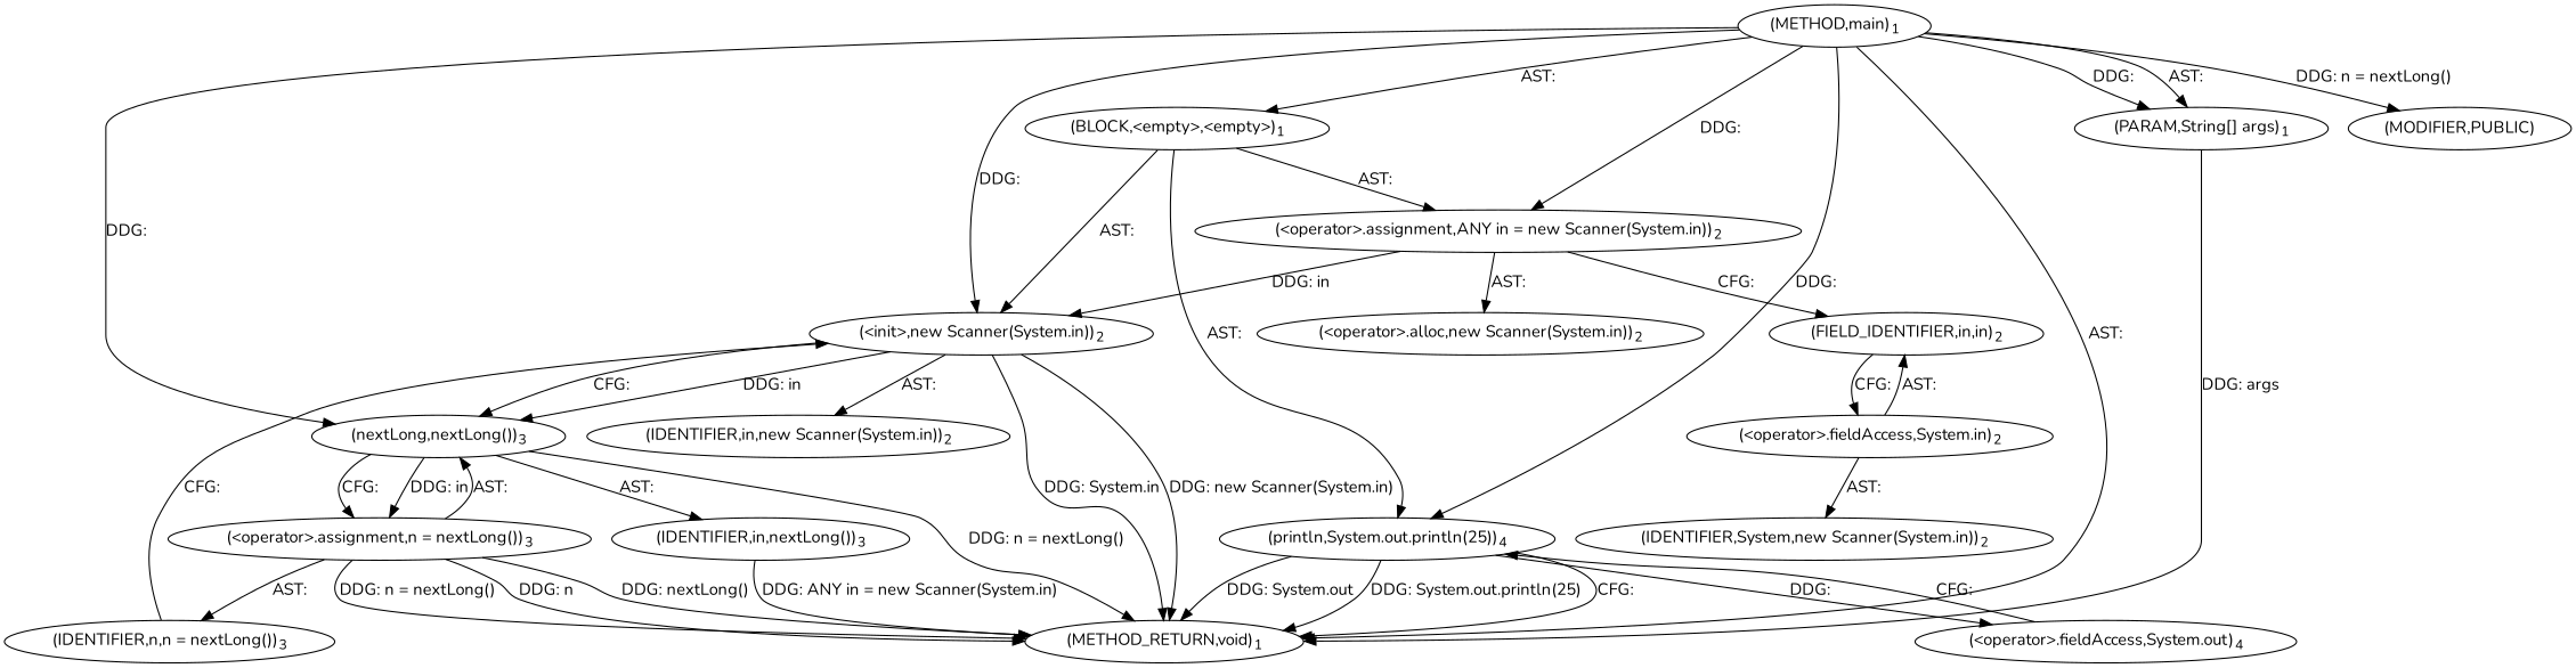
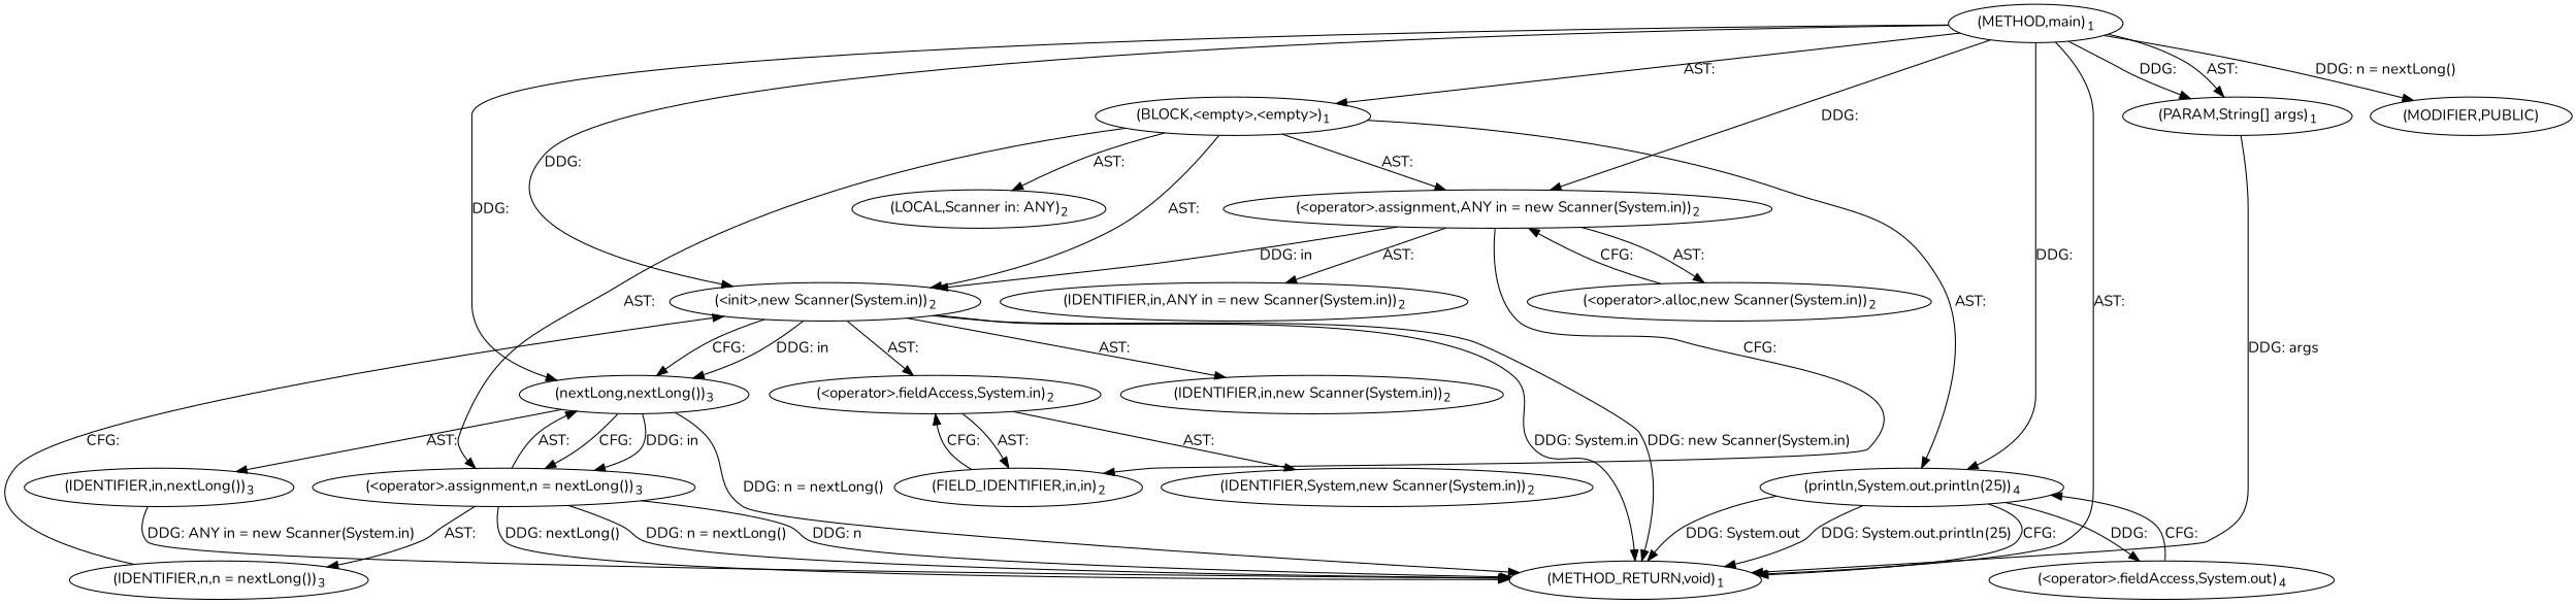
  digraph {
    fontname=Nunito
    node [fontname=Nunito]
    edge [fontname=Nunito]
    n1 [label=<(METHOD,main)<SUB>1</SUB>>]
    n2 [label=<(PARAM,String[] args)<SUB>1</SUB>>]
    n3 [label=<(BLOCK,&lt;empty&gt;,&lt;empty&gt;)<SUB>1</SUB>>]
    n4 [label=<(&lt;operator&gt;.assignment,ANY in = new Scanner(System.in))<SUB>2</SUB>>]
    n5 [label=<(&lt;init&gt;,new Scanner(System.in))<SUB>2</SUB>>]
    n6 [label=<(nextLong,nextLong())<SUB>3</SUB>>]
    n7 [label=<(println,System.out.println(25))<SUB>4</SUB>>]
    n8 [label=<(MODIFIER,PUBLIC)>]
    n9 [label=<(METHOD_RETURN,void)<SUB>1</SUB>>]
+   n10 [label=<(LOCAL,Scanner in: ANY)<SUB>2</SUB>>]
    n11 [label=<(&lt;operator&gt;.assignment,n = nextLong())<SUB>3</SUB>>]
    n12 [label=<(&lt;operator&gt;.alloc,new Scanner(System.in))<SUB>2</SUB>>]
+   n13 [label=<(IDENTIFIER,in,ANY in = new Scanner(System.in))<SUB>2</SUB>>]
    n14 [label=<(FIELD_IDENTIFIER,in,in)<SUB>2</SUB>>]
    n15 [label=<(IDENTIFIER,in,new Scanner(System.in))<SUB>2</SUB>>]
    n16 [label=<(&lt;operator&gt;.fieldAccess,System.in)<SUB>2</SUB>>]
    n17 [label=<(IDENTIFIER,in,nextLong())<SUB>3</SUB>>]
    n18 [label=<(&lt;operator&gt;.fieldAccess,System.out)<SUB>4</SUB>>]
    n19 [label=<(IDENTIFIER,n,n = nextLong())<SUB>3</SUB>>]
    n20 [label=<(IDENTIFIER,System,new Scanner(System.in))<SUB>2</SUB>>]
    n1 -> n2 [label="AST: "]
    n1 -> n2 [label="DDG: "]
    n1 -> n3 [label="AST: "]
    n1 -> n4 [label="DDG: "]
    n1 -> n5 [label="DDG: "]
    n1 -> n6 [label="DDG: "]
    n1 -> n7 [label="DDG: "]
    n1 -> n8 [label="DDG: n = nextLong()"]
    n1 -> n9 [label="AST: "]
    n2 -> n9 [label="DDG: args"]
    n3 -> n4 [label="AST: "]
    n3 -> n5 [label="AST: "]
    n3 -> n7 [label="AST: "]
+   n3 -> n10 [label="AST: "]
+   n3 -> n11 [label="AST: "]
    n4 -> n5 [label="DDG: in"]
    n4 -> n12 [label="AST: "]
+   n4 -> n13 [label="AST: "]
    n4 -> n14 [label="CFG: "]
    n5 -> n6 [label="CFG: "]
    n5 -> n6 [label="DDG: in"]
    n5 -> n9 [label="DDG: System.in"]
    n5 -> n9 [label="DDG: new Scanner(System.in)"]
    n5 -> n15 [label="AST: "]
+   n5 -> n16 [label="AST: "]
    n6 -> n9 [label="DDG: n = nextLong()"]
    n6 -> n11 [label="CFG: "]
    n6 -> n11 [label="DDG: in"]
    n6 -> n17 [label="AST: "]
    n7 -> n9 [label="CFG: "]
    n7 -> n9 [label="DDG: System.out"]
    n7 -> n9 [label="DDG: System.out.println(25)"]
    n7 -> n18 [label="DDG: "]
    n11 -> n6 [label="AST: "]
    n11 -> n9 [label="DDG: nextLong()"]
    n11 -> n9 [label="DDG: n = nextLong()"]
    n11 -> n9 [label="DDG: n"]
    n11 -> n19 [label="AST: "]
+   n12 -> n4 [label="CFG: "]
    n14 -> n16 [label="CFG: "]
    n16 -> n14 [label="AST: "]
    n16 -> n20 [label="AST: "]
    n17 -> n9 [label="DDG: ANY in = new Scanner(System.in)"]
    n18 -> n7 [label="CFG: "]
    n19 -> n5 [label="CFG: "]
  }
